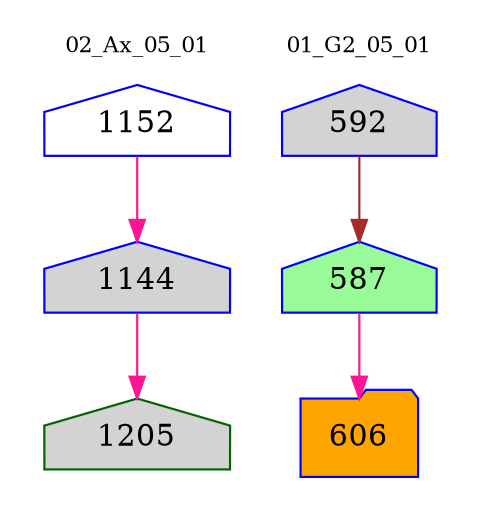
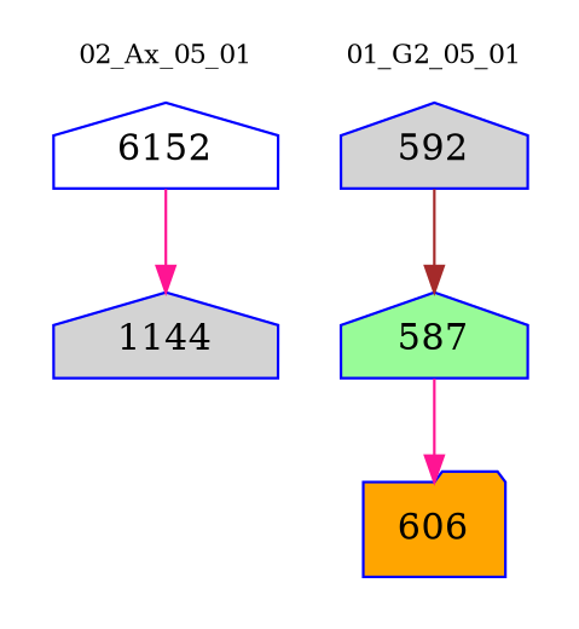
  digraph {
    node [color=blue fillcolor=lightgrey shape=house style=filled]
    edge [color=deeppink]
-   n1 [fillcolor=white label=1152]
+   n1 [fillcolor=white label=6152]
    n2 [label=1144]
-   n3 [color=darkgreen label=1205]
    n4 [label=592]
    n5 [fillcolor=palegreen label=587]
    n6 [fillcolor=orange label=606 shape=folder]
    subgraph cluster_1 {
      color=white
      fontsize=10
      label="02_Ax_05_01"
      n1
      n2
-     n3
    }
    subgraph cluster_2 {
      color=white
      fontsize=10
      label="01_G2_05_01"
      n4
      n5
      n6
    }
    n1 -> n2
-   n2 -> n3
    n4 -> n5 [color=brown]
    n5 -> n6
  }
